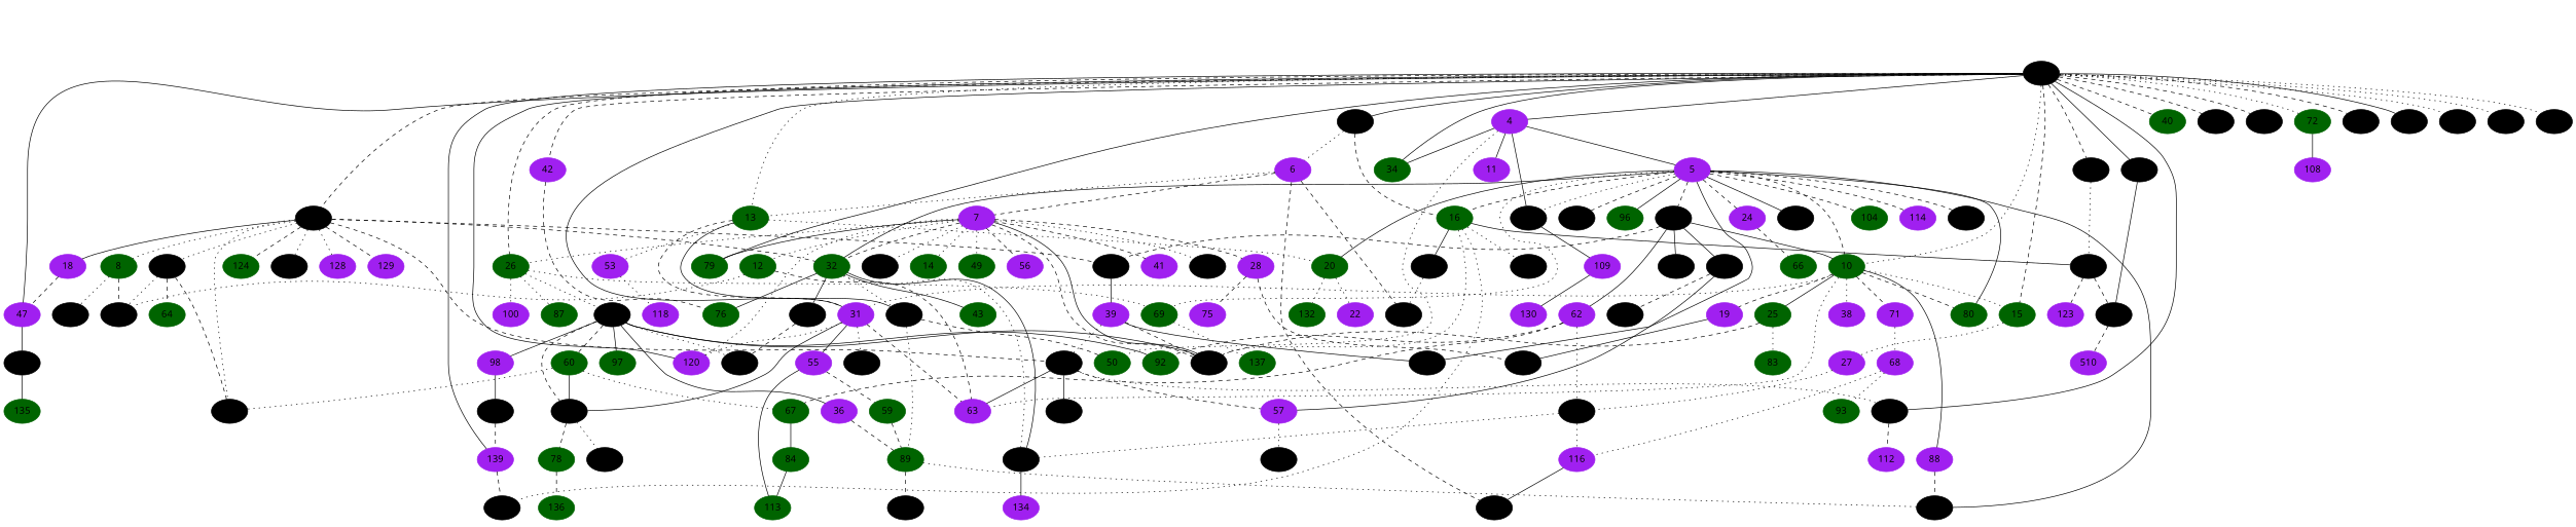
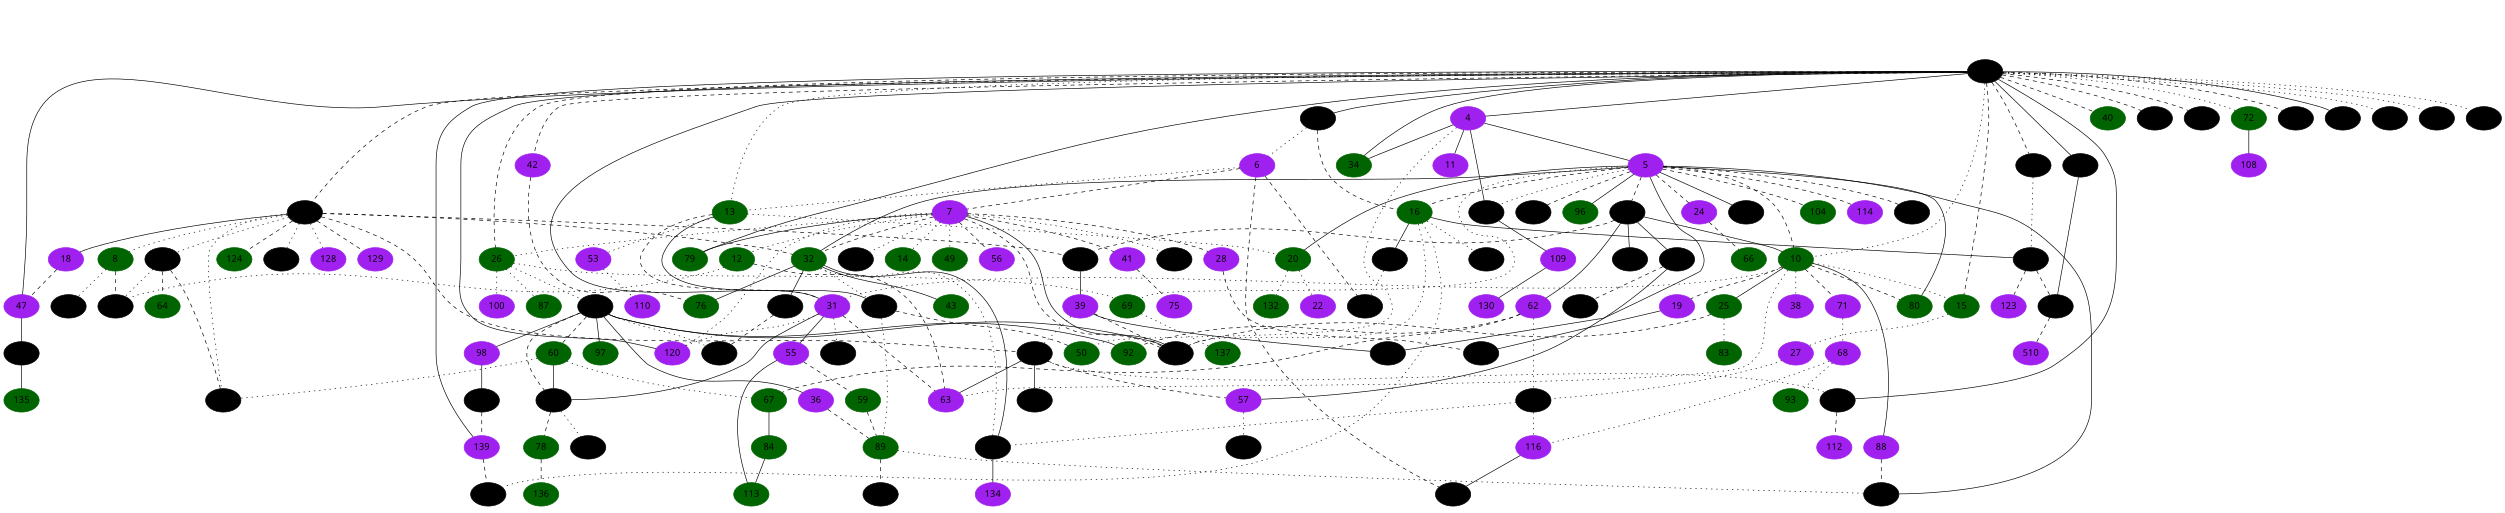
  graph {
    fontname="Noto Sans"
    node [color=black fontname="Noto Sans" style=filled]
    edge [fontname="Noto Sans" style=dashed]
    1
    2
    3
    4 [color=purple]
    10 [color=darkgreen]
    13 [color=darkgreen]
    15 [color=darkgreen]
    17
    21
    26 [color=darkgreen]
    31 [color=purple]
    34 [color=darkgreen]
    40 [color=darkgreen]
    42 [color=purple]
    47 [color=purple]
    51
    65
    72 [color=darkgreen]
    77
    79 [color=darkgreen]
    90
    95
    102
    111
    120 [color=purple]
    122
    139 [color=purple]
    8 [color=darkgreen]
    18 [color=purple]
    30
    32 [color=darkgreen]
    45
    46
    85
    124 [color=darkgreen]
    127
    128 [color=purple]
    129 [color=purple]
    6 [color=purple]
    16 [color=darkgreen]
    5 [color=purple]
    11 [color=purple]
    23
    50 [color=darkgreen]
    80 [color=darkgreen]
    19 [color=purple]
    25 [color=darkgreen]
    38 [color=purple]
    63 [color=purple]
    71 [color=purple]
    88 [color=purple]
    20 [color=darkgreen]
    33
    53 [color=purple]
    27 [color=purple]
    54
    73
    69 [color=darkgreen]
    29
    87 [color=darkgreen]
    100 [color=purple]
    61
    55 [color=purple]
    121
    76 [color=darkgreen]
    131
    108 [color=purple]
    112 [color=purple]
    140
    52
    86
    39 [color=purple]
    43 [color=darkgreen]
    48
    105
    57 [color=purple]
    119
    64 [color=darkgreen]
    7 [color=purple]
    82
    117
    125
    44
    103
    9
    24 [color=purple]
    74
    81
    91
    96 [color=darkgreen]
    99
    104 [color=darkgreen]
    114 [color=purple]
    126
    109 [color=purple]
    35
    37
    62 [color=purple]
    22 [color=purple]
    132 [color=darkgreen]
    66 [color=darkgreen]
    137 [color=darkgreen]
    12 [color=darkgreen]
    14 [color=darkgreen]
    28 [color=purple]
    41 [color=purple]
    49 [color=darkgreen]
    56 [color=purple]
    58
    101
    115
    75 [color=purple]
    70
    94
    92 [color=darkgreen]
    67 [color=darkgreen]
    83 [color=darkgreen]
    68 [color=purple]
    89 [color=darkgreen]
-   118 [color=purple]
+   118 [color=purple label=110]
    123 [color=purple]
    n122 [color=purple label=510]
    130 [color=purple]
    36 [color=purple]
    60 [color=darkgreen]
    97 [color=darkgreen]
    98 [color=purple]
    133
    93 [color=darkgreen]
    116 [color=purple]
    78 [color=darkgreen]
    107
    106
    59 [color=darkgreen]
    113 [color=darkgreen]
    134 [color=purple]
    141
    138
    135 [color=darkgreen]
    84 [color=darkgreen]
    136 [color=darkgreen]
    1 -- 2
    1 -- 3 [style=solid]
    1 -- 4 [style=solid]
    1 -- 10 [style=dotted]
    1 -- 13 [style=dotted]
    1 -- 15
    1 -- 17
    1 -- 21 [style=solid]
    1 -- 26
    1 -- 31 [style=solid]
    1 -- 34 [style=solid]
    1 -- 40
    1 -- 42
    1 -- 47 [style=solid]
    1 -- 51
    1 -- 65
    1 -- 72 [style=dotted]
    1 -- 77
    1 -- 79 [style=solid]
    1 -- 90 [style=solid]
    1 -- 95 [style=solid]
    1 -- 102 [style=dotted]
    1 -- 111 [style=dotted]
    1 -- 120 [style=solid]
    1 -- 122 [style=dotted]
    1 -- 139 [style=solid]
    2 -- 8 [style=dotted]
    2 -- 18 [style=solid]
    2 -- 30
    2 -- 32
    2 -- 45
    2 -- 46 [style=dotted]
    2 -- 85 [style=dotted]
    2 -- 124
    2 -- 127 [style=dotted]
    2 -- 128 [style=dotted]
    2 -- 129
    3 -- 6 [style=dotted]
    3 -- 16
    4 -- 34 [style=solid]
    4 -- 5 [style=solid]
    4 -- 11 [style=solid]
    4 -- 23 [style=solid]
    4 -- 50 [style=dotted]
    10 -- 15 [style=dotted]
    10 -- 31 [style=dotted]
    10 -- 80
    10 -- 19
    10 -- 25 [style=solid]
    10 -- 38 [style=dotted]
    10 -- 63 [style=dotted]
    10 -- 71
    10 -- 88 [style=solid]
    13 -- 31
    13 -- 20 [style=dotted]
    13 -- 33 [style=solid]
    13 -- 53 [style=dotted]
    15 -- 27 [style=dotted]
    17 -- 54 [style=dotted]
    21 -- 73 [style=solid]
    26 -- 69 [style=dotted]
    26 -- 29 [style=dotted]
    26 -- 87 [style=dotted]
    26 -- 100 [style=dotted]
    31 -- 120 [style=dotted]
    31 -- 63
    31 -- 61 [style=solid]
    31 -- 55 [style=solid]
    31 -- 121 [style=dotted]
    42 -- 76
    47 -- 131 [style=solid]
    72 -- 108 [style=solid]
    95 -- 112
    139 -- 140
    8 -- 52
    8 -- 86 [style=dotted]
    18 -- 47
    30 -- 39 [style=solid]
    32 -- 33 [style=dotted]
    32 -- 76 [style=solid]
    32 -- 43 [style=solid]
    32 -- 48 [style=solid]
    32 -- 105 [style=dotted]
    32 -- 105 [style=solid]
    45 -- 95 [style=dotted]
    45 -- 63 [style=solid]
    45 -- 57
    45 -- 119 [style=solid]
    46 -- 85
    46 -- 52 [style=dotted]
    46 -- 64
    6 -- 13 [style=dotted]
    6 -- 7
    6 -- 82
    6 -- 117
    16 -- 54 [style=solid]
    16 -- 140 [style=dotted]
    16 -- 125 [style=dotted]
    16 -- 44 [style=solid]
    16 -- 103 [style=dotted]
    5 -- 10
    5 -- 32 [style=solid]
    5 -- 16
    5 -- 23 [style=dotted]
    5 -- 80 [style=solid]
    5 -- 20 [style=solid]
    5 -- 69 [style=dotted]
    5 -- 9
    5 -- 24
    5 -- 74
    5 -- 81 [style=solid]
    5 -- 91 [style=solid]
    5 -- 96 [style=solid]
    5 -- 99 [style=solid]
    5 -- 104
    5 -- 114
    5 -- 126
    23 -- 109 [style=solid]
    19 -- 115 [style=solid]
    25 -- 125
    25 -- 83 [style=dotted]
    71 -- 68 [style=dotted]
    88 -- 91
    20 -- 22 [style=dotted]
    20 -- 132 [style=dotted]
    33 -- 50
    33 -- 89 [style=dotted]
    53 -- 118 [style=dotted]
    27 -- 94 [style=dotted]
    54 -- 73
    54 -- 123
    73 -- n122
    69 -- 137 [style=dotted]
    29 -- 61
    29 -- 125 [style=solid]
    29 -- 92 [style=solid]
    29 -- 36 [style=solid]
    29 -- 60
    29 -- 97 [style=solid]
    29 -- 98 [style=solid]
    29 -- 133 [style=dotted]
    61 -- 78
    61 -- 107 [style=dotted]
    55 -- 59
    55 -- 113 [style=solid]
    131 -- 135 [style=solid]
    39 -- 45 [style=dotted]
    39 -- 125
    39 -- 81 [style=solid]
    48 -- 133
    105 -- 134 [style=solid]
    57 -- 138 [style=dotted]
    7 -- 26 [style=dotted]
    7 -- 79 [style=solid]
    7 -- 120 [style=dotted]
    7 -- 32
    7 -- 125
    7 -- 125 [style=solid]
    7 -- 12 [style=dotted]
    7 -- 14 [style=dotted]
    7 -- 28
    7 -- 41
    7 -- 49 [style=dotted]
    7 -- 56
    7 -- 58 [style=dotted]
    7 -- 101 [style=dotted]
    44 -- 82 [style=dotted]
    9 -- 10 [style=solid]
    9 -- 30
    9 -- 35 [style=solid]
    9 -- 37 [style=solid]
    9 -- 62 [style=solid]
    24 -- 66
    109 -- 130 [style=solid]
    37 -- 57 [style=solid]
    37 -- 70
    62 -- 94 [style=dotted]
    62 -- 92
    62 -- 67
    12 -- 63
    12 -- 52 [style=dotted]
    28 -- 115
-   28 -- 75
+   41 -- 75
    94 -- 105 [style=dotted]
    94 -- 116 [style=dotted]
    67 -- 84 [style=solid]
    68 -- 93 [style=dotted]
    68 -- 116 [style=dotted]
    89 -- 91 [style=dotted]
    89 -- 141
    36 -- 89
    60 -- 85 [style=dotted]
    60 -- 61 [style=solid]
    60 -- 67 [style=dotted]
    98 -- 106 [style=solid]
    116 -- 117 [style=solid]
    78 -- 136
    106 -- 139
    59 -- 89
    84 -- 113 [style=solid]
  }
